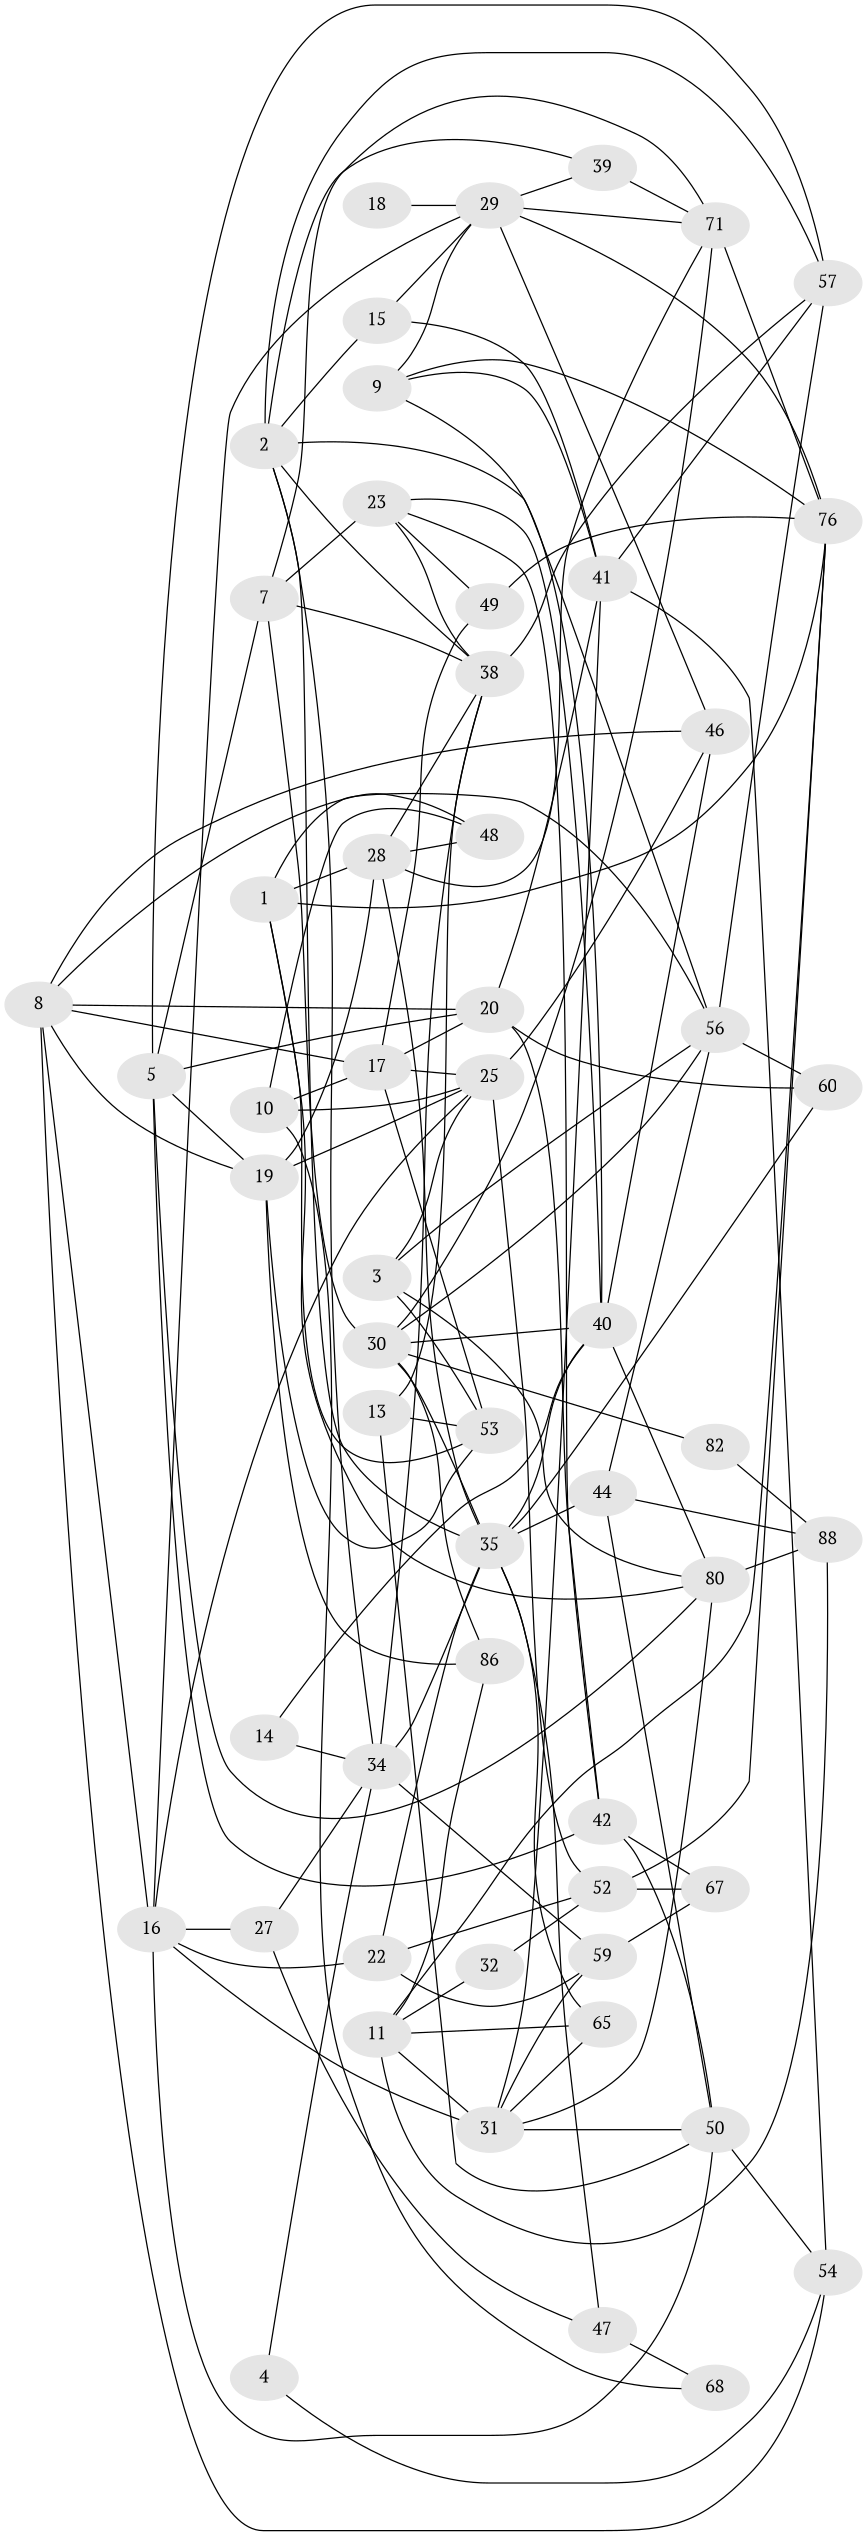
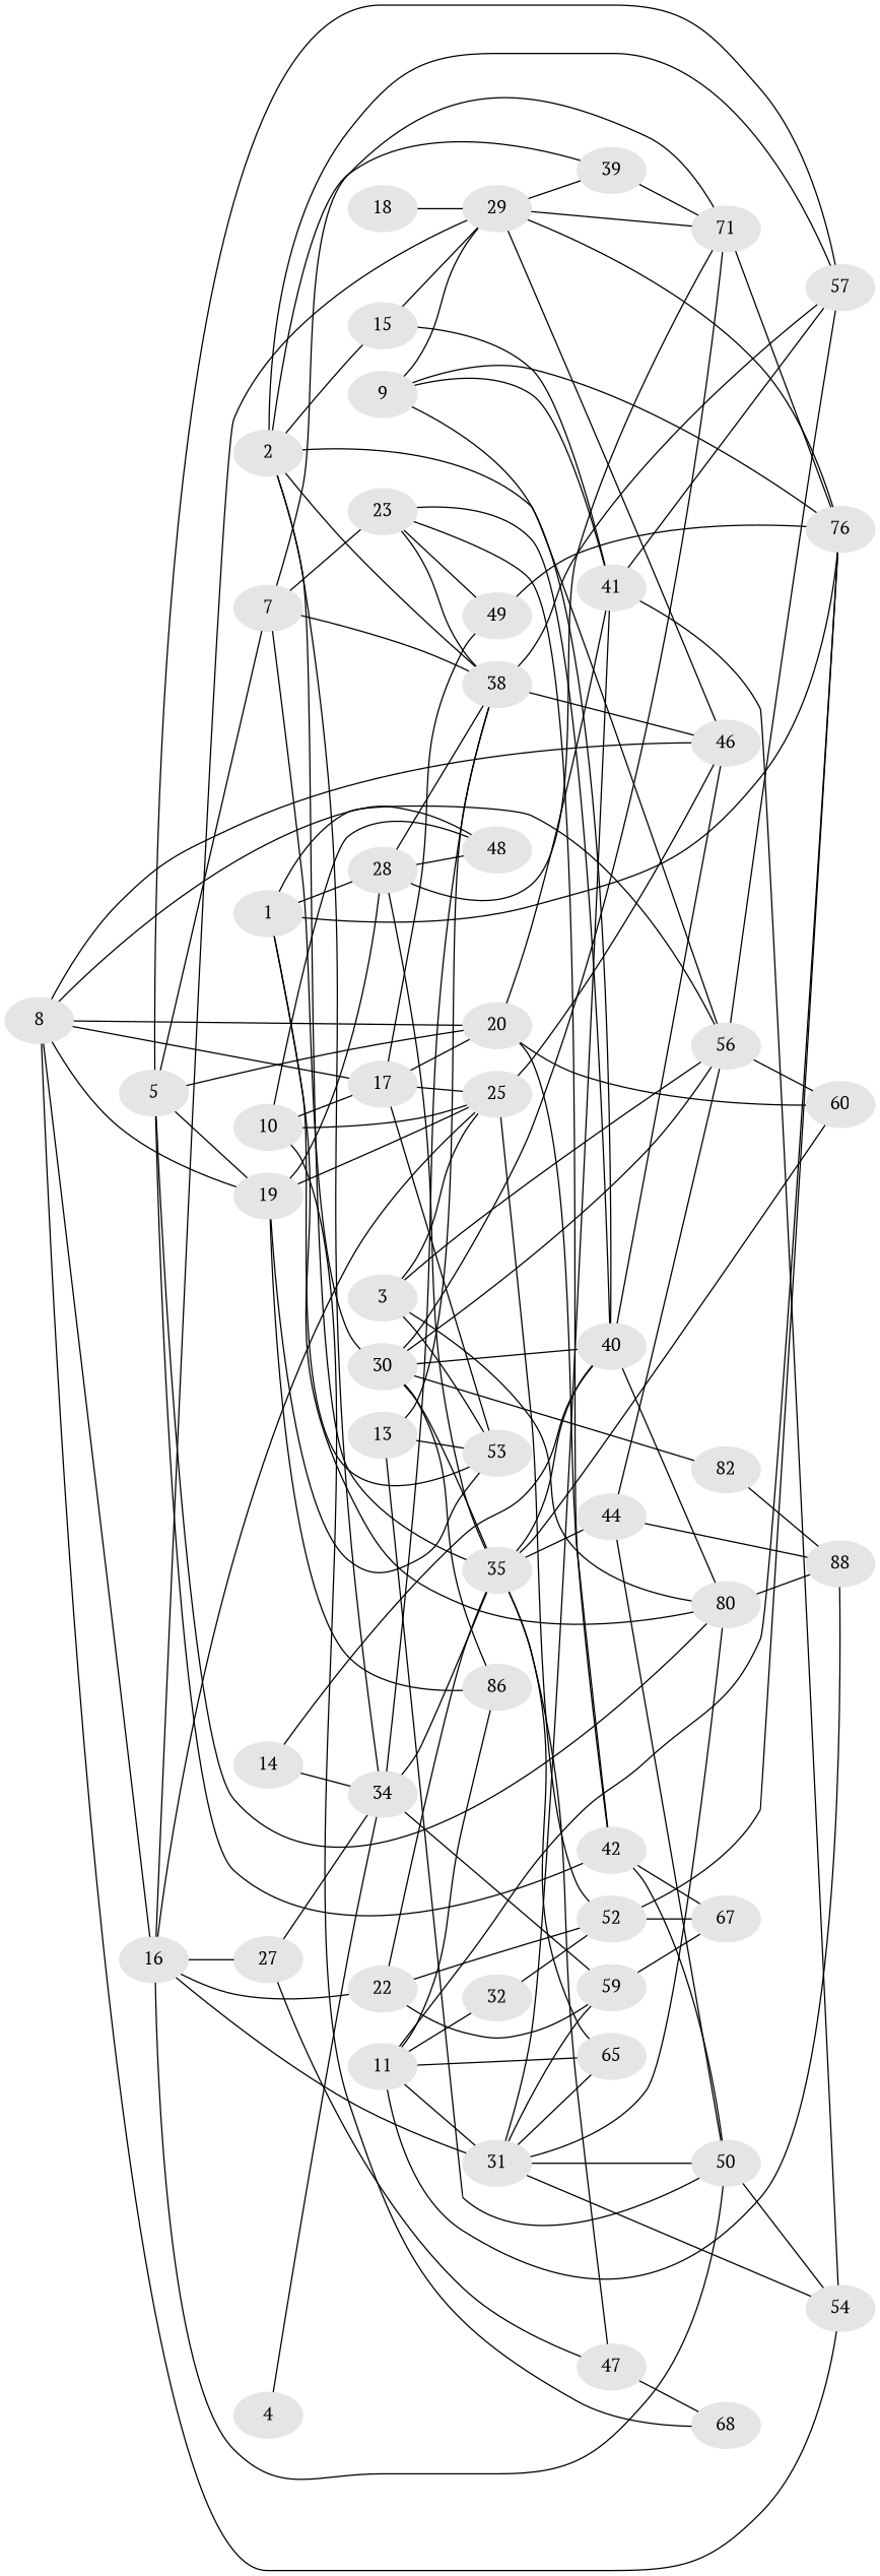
  graph {
    fontname="PT Serif"
    rankdir=LR
    node [color=gray90 fontname="PT Serif" style=filled]
    edge [fontname="PT Serif"]
    1 [super="+6"]
    28 [super="+63"]
    53 [super="+61"]
    56 [super="+78"]
    76 [super="+79"]
    80
    35 [super="+85"]
    38 [super="+62"]
    71 [super="+77"]
    48
    57
    60
    88
    2 [super="+32"]
    15
    34 [super="+36"]
    39
    29 [super="+72"]
    41 [super="+74"]
    59
    40 [super="+64"]
    65
    47
    44
    46 [super="+51"]
    25 [super="+81"]
    52 [super="+84"]
    3
    4
    54
    5 [super="+83"]
    7 [super="+66"]
    19 [super="+55"]
    20 [super="+69"]
    42 [super="+70"]
    23 [super="+45"]
    30 [super="+37"]
    86
    50 [super="+73"]
    67
    49
    82
    8 [super="+12"]
    16 [super="+21"]
    17 [super="+24"]
    31 [super="+75"]
    22
    27 [super="+43"]
    9 [super="+58"]
    10 [super="+26"]
    68
    11 [super="+87"]
    n53 [label=32]
    13
    14
    18
    1 -- 28
    1 -- 53
    1 -- 56
    1 -- 76
    1 -- 80
    28 -- 35
    28 -- 38
    28 -- 71
    28 -- 48
    56 -- 57
    56 -- 60
    80 -- 88
    35 -- 60
    35 -- 40
    35 -- 65
    35 -- 47
    35 -- 44
    38 -- 57
+   38 -- 46
    71 -- 76
    2 -- 56
    2 -- 35
    2 -- 38
    2 -- 57
    2 -- 15
    2 -- 34
    2 -- 39
    15 -- 29
    15 -- 41
    34 -- 35
    34 -- 38
    34 -- 59
    39 -- 71
    29 -- 76
    29 -- 71
    29 -- 39
    29 -- 46
    41 -- 57
    41 -- 54
    59 -- 67
    40 -- 80
    40 -- 46
    47 -- 68
    44 -- 56
    44 -- 88
    44 -- 50 [weight=2]
    25 -- 46
    25 -- 52
    52 -- 76
    52 -- 67
    3 -- 53
    3 -- 56
    3 -- 80
    3 -- 25
    4 -- 34
-   4 -- 54
+   31 -- 54
    5 -- 80
    5 -- 57
    5 -- 7
    5 -- 19
    5 -- 20
    5 -- 42
    7 -- 38
    7 -- 71
    7 -- 23
    7 -- 30
    19 -- 28
    19 -- 53
    19 -- 25
    19 -- 86
    20 -- 60
    20 -- 41
    20 -- 42
    42 -- 50
    42 -- 67
    23 -- 38
    23 -- 40
    23 -- 42
    23 -- 49
    30 -- 56
    30 -- 35
    30 -- 71
    30 -- 40
    30 -- 86
    30 -- 82
    50 -- 54
    49 -- 76
    82 -- 88
    8 -- 48
    8 -- 46
    8 -- 54
    8 -- 19
    8 -- 20
    8 -- 16
    8 -- 17
    16 -- 29
    16 -- 25
    16 -- 50
    16 -- 31
    16 -- 22
    16 -- 27 [weight=2]
    17 -- 53
    17 -- 25
    17 -- 20
    17 -- 49
    31 -- 80
    31 -- 41
    31 -- 59
    31 -- 65
    31 -- 50
    22 -- 35
    22 -- 59
    22 -- 52
    27 -- 34
    27 -- 47
    9 -- 76
    9 -- 29
    9 -- 41
    9 -- 40
    10 -- 48
    10 -- 25
    10 -- 17
    10 -- 68 [weight=2]
    11 -- 76
    11 -- 88
    11 -- 65
    11 -- 86
    11 -- 31
    11 -- n53
    n53 -- 52
    13 -- 53
    13 -- 38
    13 -- 50
    14 -- 34
    14 -- 40
    18 -- 29 [weight=2]
  }
